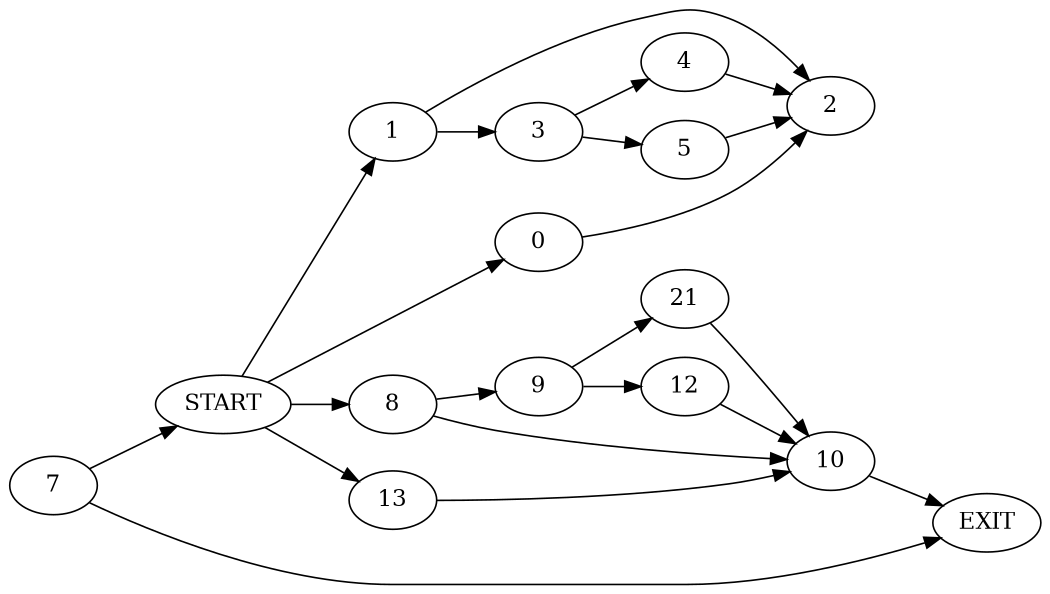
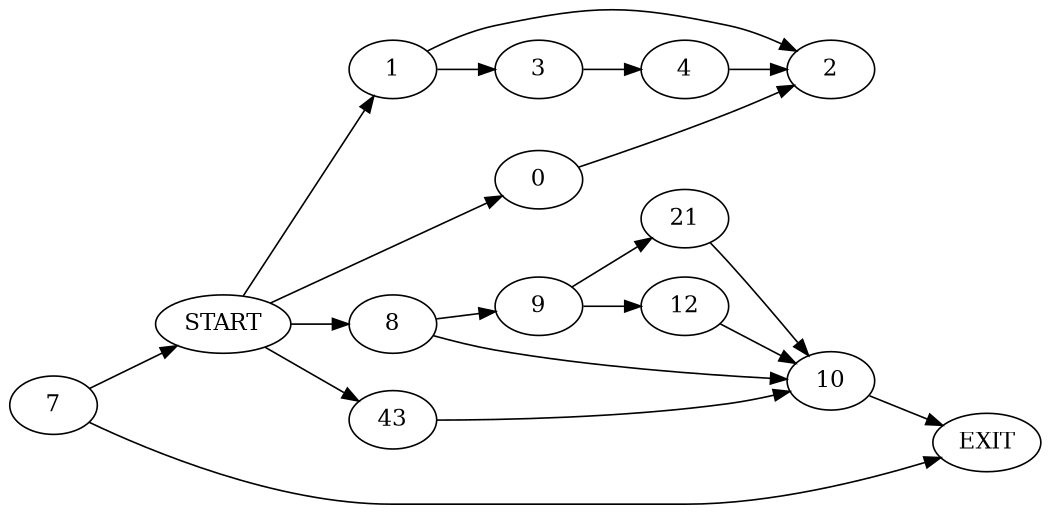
  digraph {
    rankdir=LR
    n1 [label=START]
    1
    n3 [label=0]
    8
-   13
+   13 [label=43]
    2
    3
    7
    n9 [label=EXIT]
    9
    10
    4
-   5
    n14 [label=21]
    12
    n1 -> 1
    n1 -> n3
    n1 -> 8
    n1 -> 13
    1 -> 2
    1 -> 3
    n3 -> 2
    8 -> 9
    8 -> 10
    13 -> 10
    3 -> 4
-   3 -> 5
    7 -> n1
    7 -> n9
    9 -> n14
    9 -> 12
    10 -> n9
    4 -> 2
-   5 -> 2
    n14 -> 10
    12 -> 10
  }
